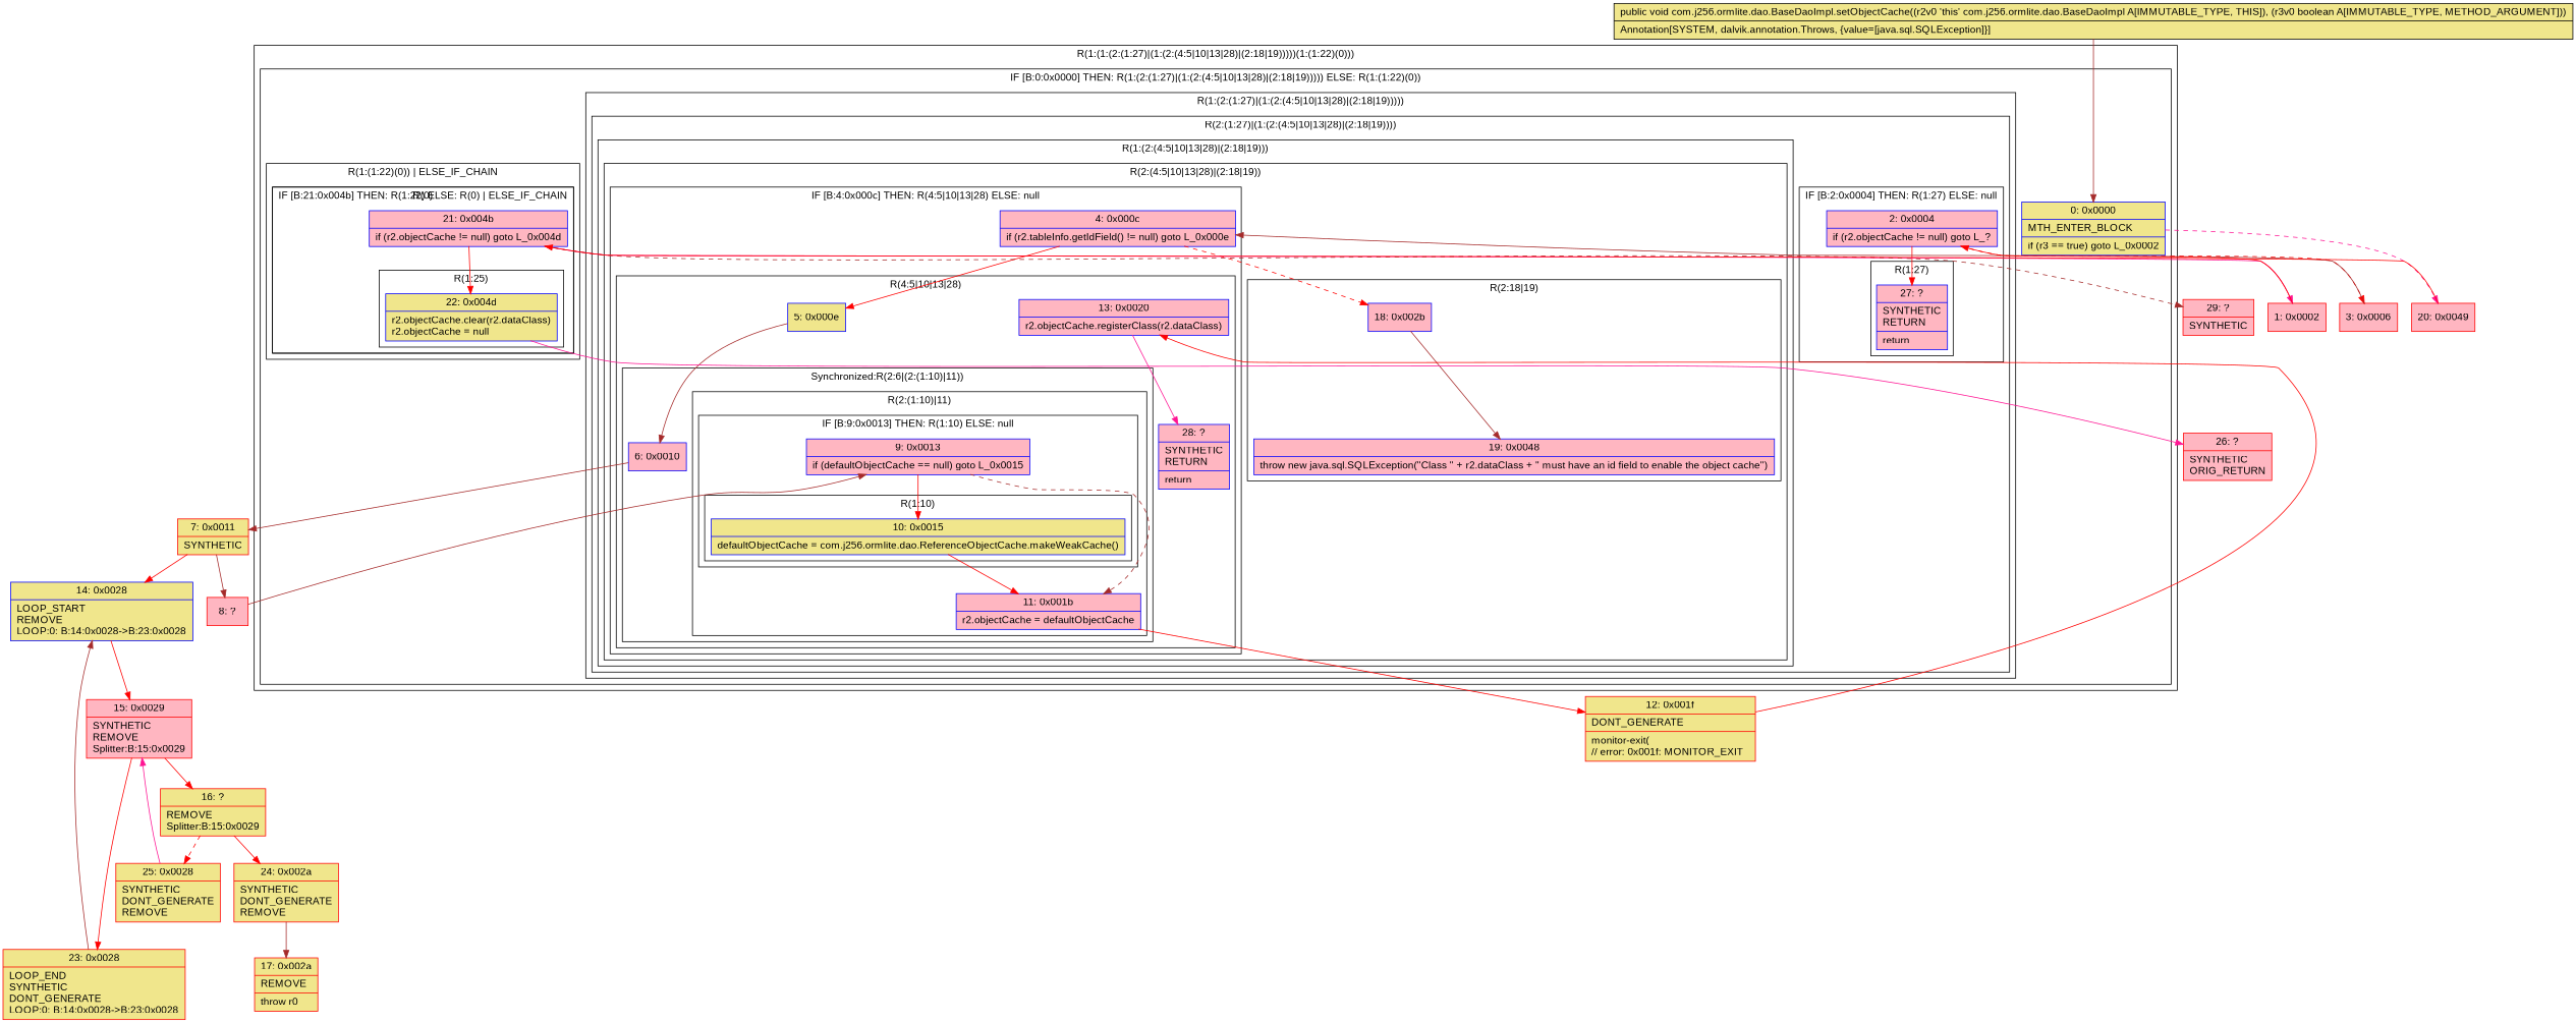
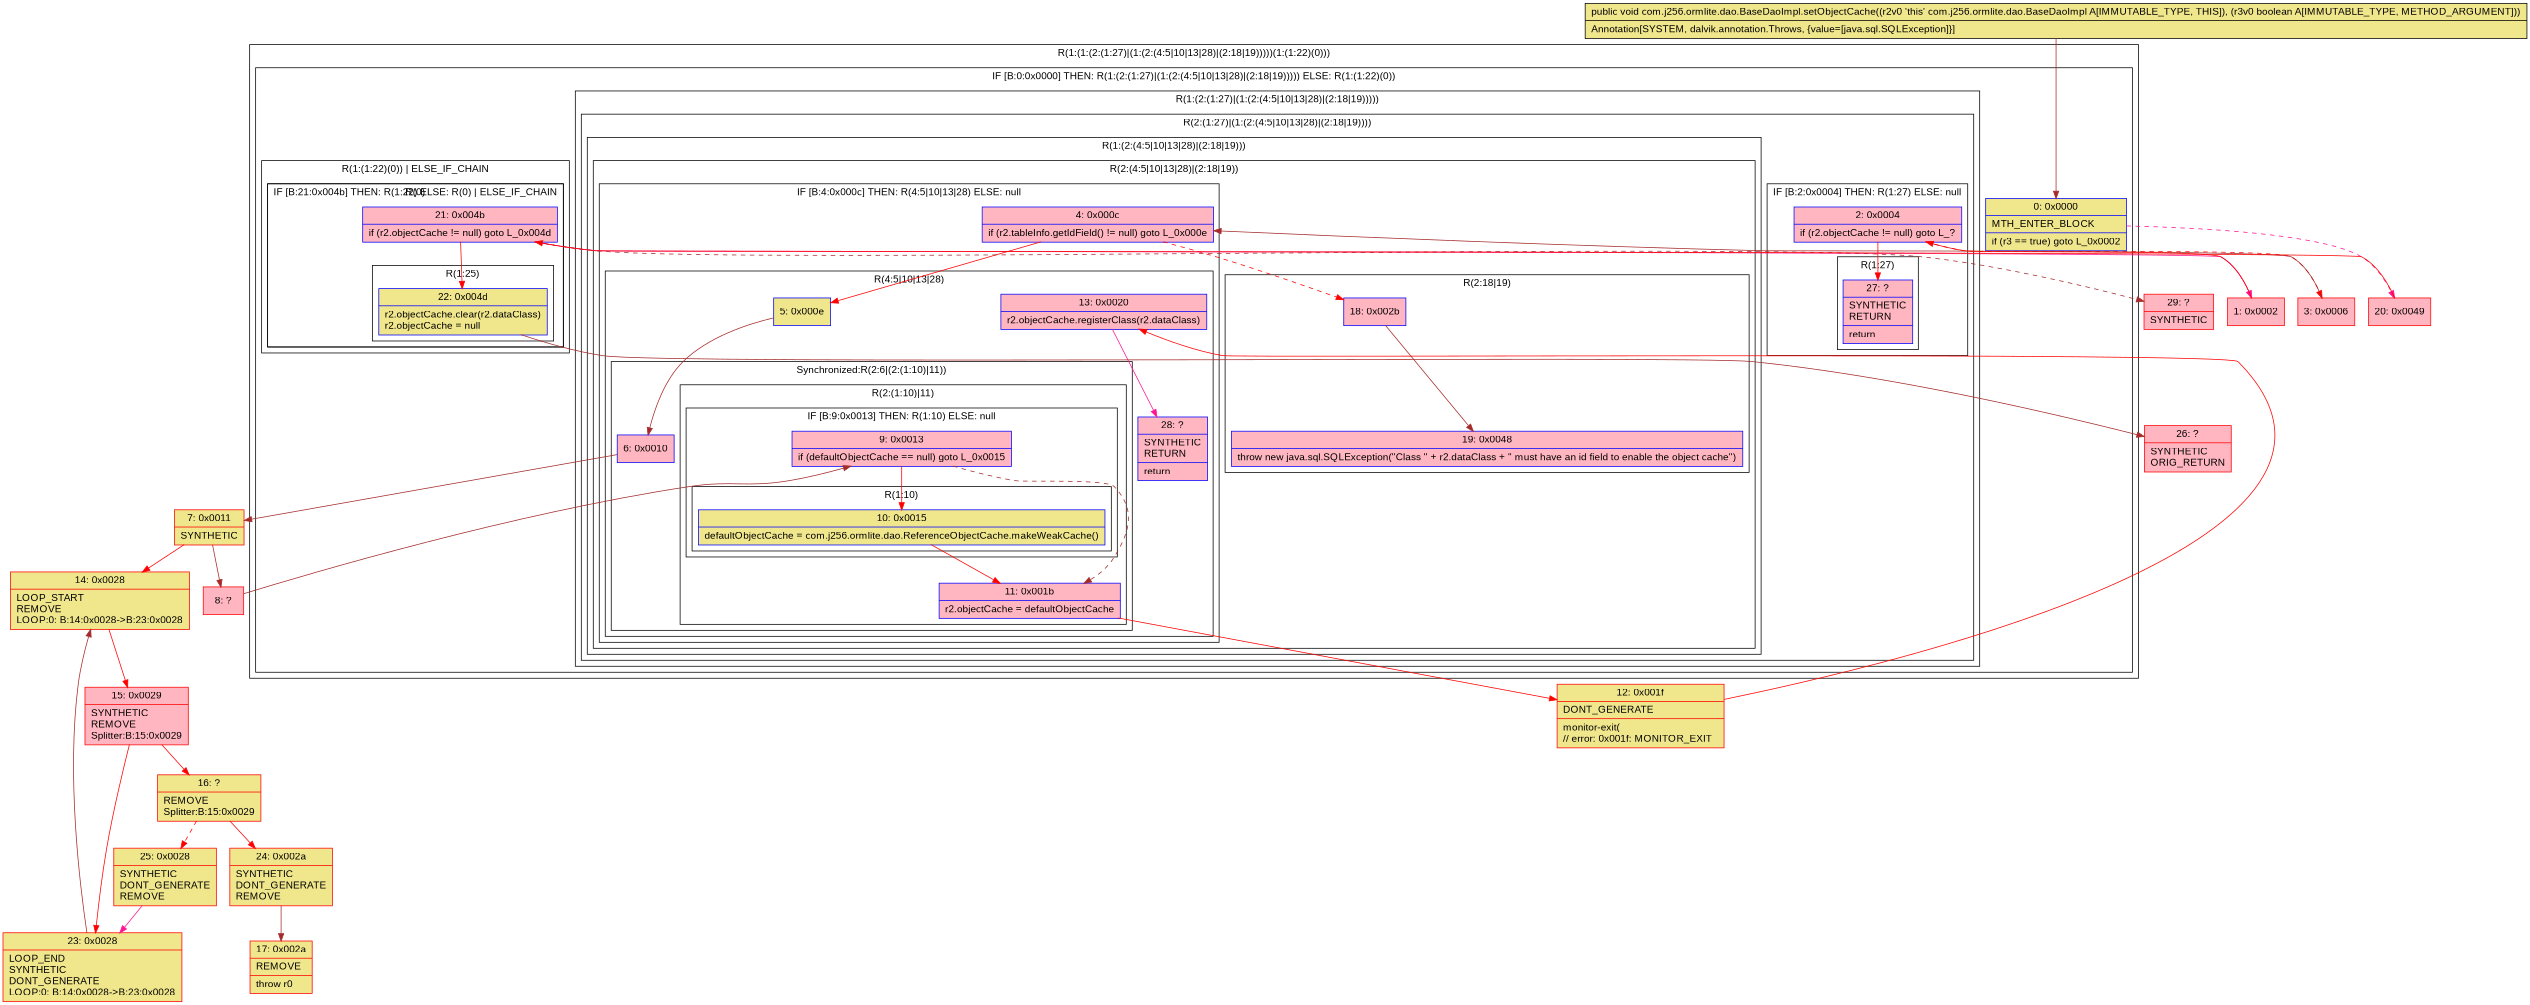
  digraph {
    fontname="Liberation Sans"
    node [color=blue fillcolor=lightpink fontname="Liberation Sans" shape=record style=filled]
    edge [color=red fontname="Liberation Sans"]
    n1 [label="{27\:\ ?|SYNTHETIC\lRETURN\l|return\l}"]
    n2 [label="{2\:\ 0x0004|if (r2.objectCache != null) goto L_?\l}"]
    n3 [fillcolor=khaki label="{10\:\ 0x0015|defaultObjectCache = com.j256.ormlite.dao.ReferenceObjectCache.makeWeakCache()\l}"]
    n4 [label="{9\:\ 0x0013|if (defaultObjectCache == null) goto L_0x0015\l}"]
    n5 [label="{11\:\ 0x001b|r2.objectCache = defaultObjectCache\l}"]
    n6 [label="{6\:\ 0x0010}"]
    n7 [fillcolor=khaki label="{5\:\ 0x000e}"]
    n8 [label="{13\:\ 0x0020|r2.objectCache.registerClass(r2.dataClass)\l}"]
    n9 [label="{28\:\ ?|SYNTHETIC\lRETURN\l|return\l}"]
    n10 [label="{4\:\ 0x000c|if (r2.tableInfo.getIdField() != null) goto L_0x000e\l}"]
    n11 [label="{18\:\ 0x002b}"]
    n12 [label="{19\:\ 0x0048|throw new java.sql.SQLException(\"Class \" + r2.dataClass + \" must have an id field to enable the object cache\")\l}"]
    n13 [fillcolor=khaki label="{22\:\ 0x004d|r2.objectCache.clear(r2.dataClass)\lr2.objectCache = null\l}"]
    n14 [label="{21\:\ 0x004b|if (r2.objectCache != null) goto L_0x004d\l}"]
    n15 [fillcolor=khaki label="{0\:\ 0x0000|MTH_ENTER_BLOCK\l|if (r3 == true) goto L_0x0002\l}"]
    n16 [color=red label="{3\:\ 0x0006}"]
    n17 [color=red fillcolor=khaki label="{12\:\ 0x001f|DONT_GENERATE\l|monitor\-exit(\l\/\/ error: 0x001f: MONITOR_EXIT  \l}"]
    n18 [color=red fillcolor=khaki label="{7\:\ 0x0011|SYNTHETIC\l}"]
    n19 [color=red label="{26\:\ ?|SYNTHETIC\lORIG_RETURN\l}"]
    n20 [color=red label="{1\:\ 0x0002}"]
    n21 [color=red label="{29\:\ ?|SYNTHETIC\l}"]
    n22 [color=red label="{20\:\ 0x0049}"]
    n23 [color=red label="{8\:\ ?}"]
-   n24 [fillcolor=khaki label="{14\:\ 0x0028|LOOP_START\lREMOVE\lLOOP:0: B:14:0x0028\-\>B:23:0x0028\l}"]
+   n24 [color=red fillcolor=khaki label="{14\:\ 0x0028|LOOP_START\lREMOVE\lLOOP:0: B:14:0x0028\-\>B:23:0x0028\l}"]
    n25 [color=red label="{15\:\ 0x0029|SYNTHETIC\lREMOVE\lSplitter:B:15:0x0029\l}"]
    n26 [color=red fillcolor=khaki label="{16\:\ ?|REMOVE\lSplitter:B:15:0x0029\l}"]
    n27 [color=red fillcolor=khaki label="{23\:\ 0x0028|LOOP_END\lSYNTHETIC\lDONT_GENERATE\lLOOP:0: B:14:0x0028\-\>B:23:0x0028\l}"]
    n28 [color=red fillcolor=khaki label="{24\:\ 0x002a|SYNTHETIC\lDONT_GENERATE\lREMOVE\l}"]
    n29 [color=red fillcolor=khaki label="{25\:\ 0x0028|SYNTHETIC\lDONT_GENERATE\lREMOVE\l}"]
    n30 [color=red fillcolor=khaki label="{17\:\ 0x002a|REMOVE\l|throw r0\l}"]
    n31 [fillcolor=khaki label="{public void com.j256.ormlite.dao.BaseDaoImpl.setObjectCache((r2v0 'this' com.j256.ormlite.dao.BaseDaoImpl A[IMMUTABLE_TYPE, THIS]), (r3v0 boolean A[IMMUTABLE_TYPE, METHOD_ARGUMENT]))  | Annotation[SYSTEM, dalvik.annotation.Throws, \{value=[java.sql.SQLException]\}]\l}" color=""]
    subgraph cluster_1 {
      label="R(1:(1:(2:(1:27)|(1:(2:(4:5|10|13|28)|(2:18|19)))))(1:(1:22)(0)))"
      subgraph cluster_2 {
        label="IF [B:0:0x0000] THEN: R(1:(2:(1:27)|(1:(2:(4:5|10|13|28)|(2:18|19))))) ELSE: R(1:(1:22)(0))"
        n15
        subgraph cluster_3 {
          label="R(1:(2:(1:27)|(1:(2:(4:5|10|13|28)|(2:18|19)))))"
          subgraph cluster_4 {
            label="R(2:(1:27)|(1:(2:(4:5|10|13|28)|(2:18|19))))"
            subgraph cluster_5 {
              label="IF [B:2:0x0004] THEN: R(1:27) ELSE: null"
              n2
              subgraph cluster_6 {
                label="R(1:27)"
                n1
              }
            }
            subgraph cluster_7 {
              label="R(1:(2:(4:5|10|13|28)|(2:18|19)))"
              subgraph cluster_8 {
                label="R(2:(4:5|10|13|28)|(2:18|19))"
                subgraph cluster_9 {
                  label="IF [B:4:0x000c] THEN: R(4:5|10|13|28) ELSE: null"
                  n10
                  subgraph cluster_10 {
                    label="R(4:5|10|13|28)"
                    n7
                    n8
                    n9
                    subgraph cluster_11 {
                      label="Synchronized:R(2:6|(2:(1:10)|11))"
                      n6
                      subgraph cluster_12 {
                        label="R(2:(1:10)|11)"
                        n5
                        subgraph cluster_13 {
                          label="IF [B:9:0x0013] THEN: R(1:10) ELSE: null"
                          n4
                          subgraph cluster_14 {
                            label="R(1:10)"
                            n3
                          }
                        }
                      }
                    }
                  }
                }
                subgraph cluster_15 {
                  label="R(2:18|19)"
                  n11
                  n12
                }
              }
            }
          }
        }
        subgraph cluster_16 {
          label="R(1:(1:22)(0)) | ELSE_IF_CHAIN\l"
          subgraph cluster_17 {
            label="IF [B:21:0x004b] THEN: R(1:22) ELSE: R(0) | ELSE_IF_CHAIN\l"
            n14
            subgraph cluster_18 {
              label="R(1:25)"
              n13
            }
            subgraph cluster_19 {
              label="R(0)"
            }
          }
        }
      }
    }
    n2 -> n1
    n2 -> n16 [style=dashed]
    n3 -> n5
    n4 -> n3
    n4 -> n5 [color=brown style=dashed]
    n5 -> n17
    n6 -> n18 [color=brown]
    n7 -> n6 [color=brown]
    n8 -> n9 [color=deeppink]
    n10 -> n7
    n10 -> n11 [style=dashed]
    n11 -> n12 [color=brown]
-   n13 -> n19 [color=deeppink]
+   n13 -> n19 [color=brown]
    n14 -> n13
    n14 -> n20 [color=deeppink]
    n14 -> n21 [color=brown style=dashed]
    n15 -> n22 [color=deeppink style=dashed]
    n16 -> n10 [color=brown]
    n17 -> n8
    n18 -> n23 [color=brown]
    n18 -> n24
    n20 -> n2
    n22 -> n14
    n23 -> n4 [color=brown]
    n24 -> n25
    n25 -> n26
    n25 -> n27
    n26 -> n28
    n26 -> n29 [style=dashed]
    n27 -> n24 [color=brown]
    n28 -> n30 [color=brown]
-   n29 -> n25 [color=deeppink]
+   n29 -> n27 [color=deeppink]
    n31 -> n15 [color=brown]
  }
